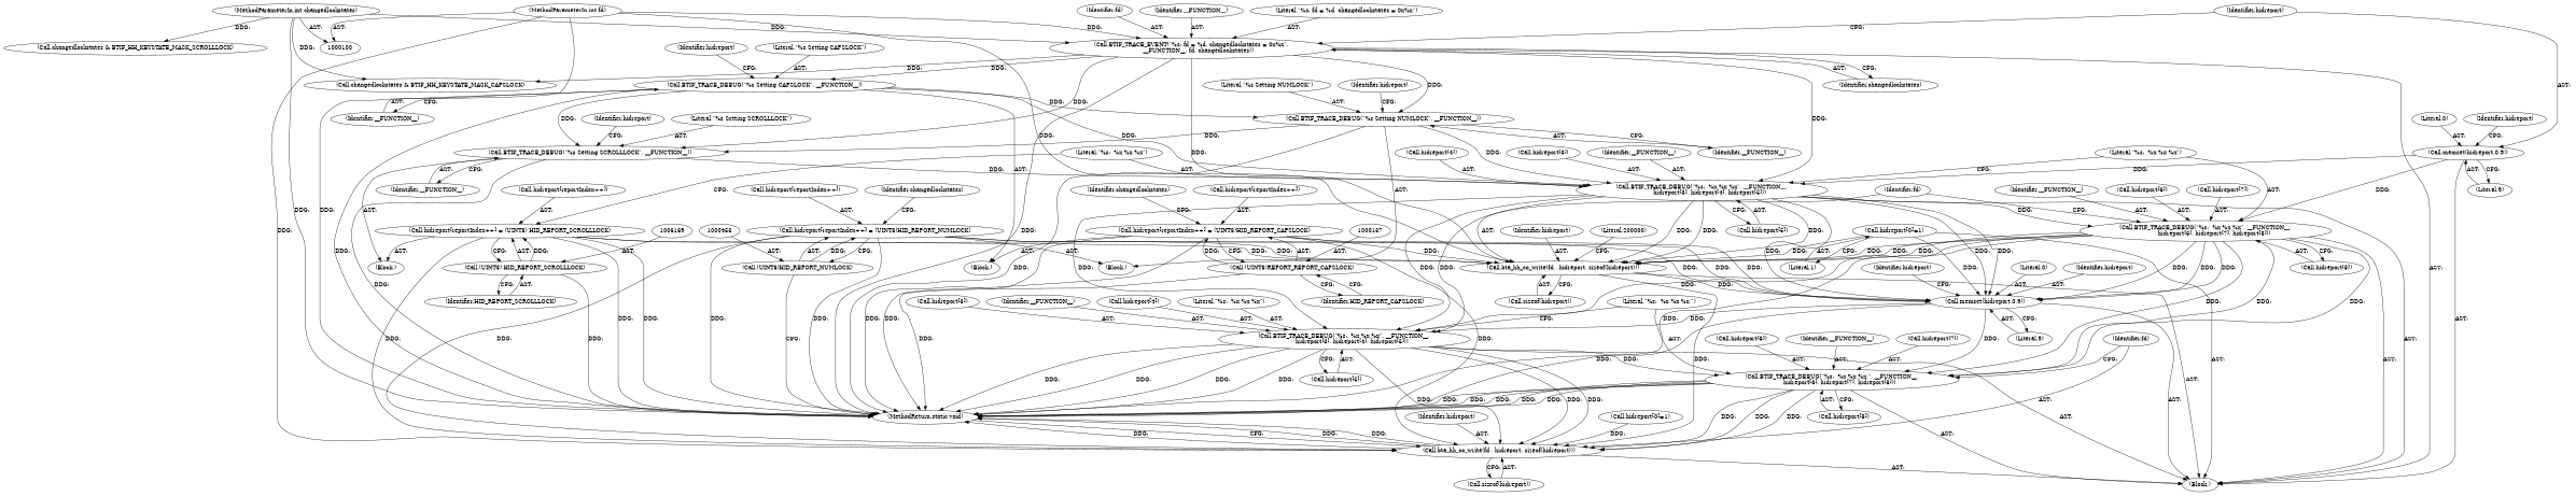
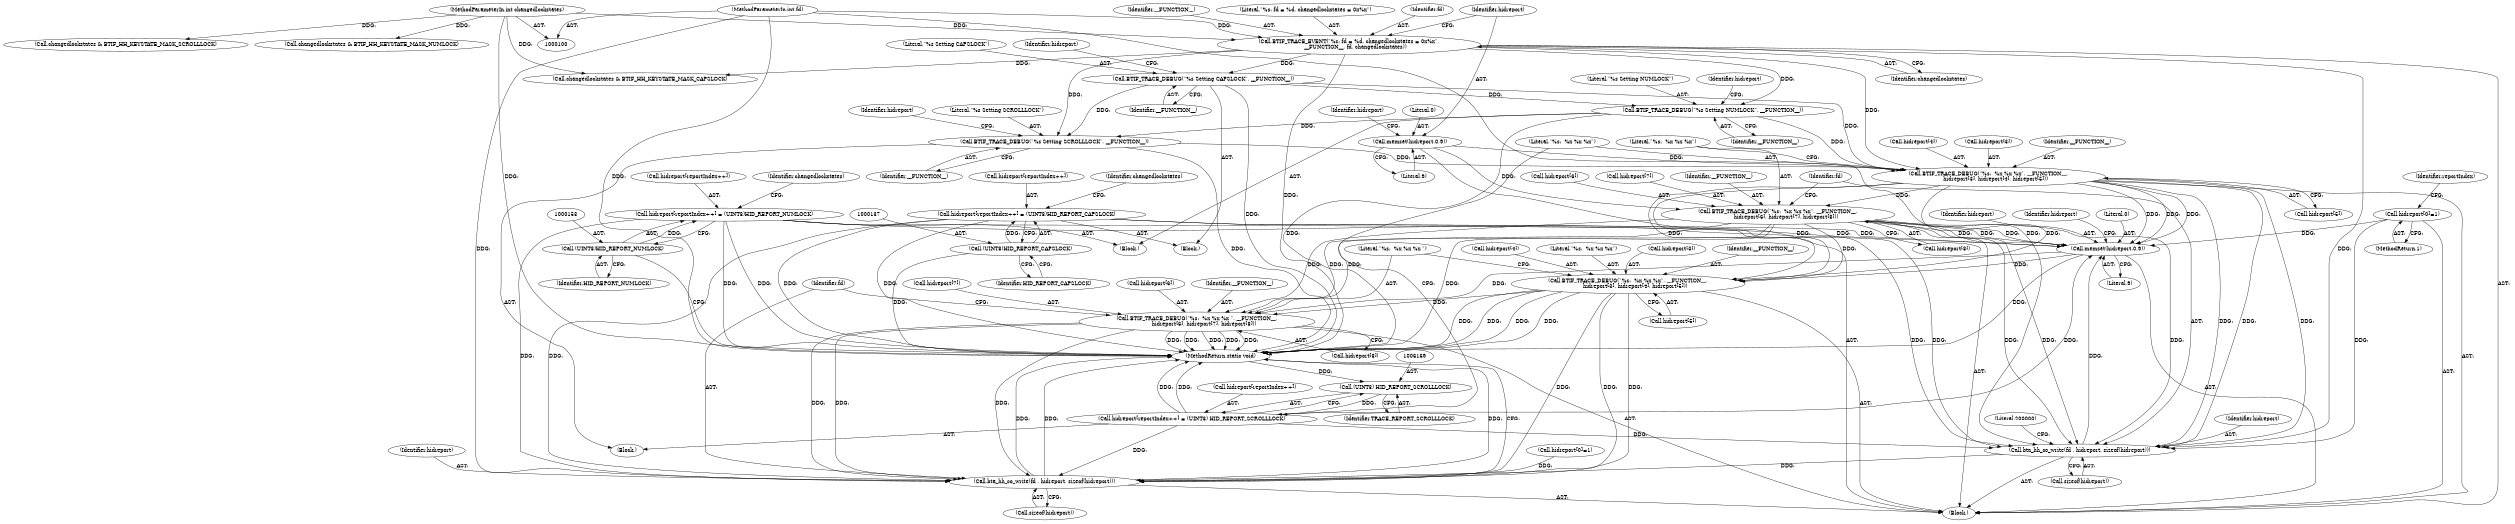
  digraph {
    n1 [label="(Call,memset(hidreport,0,9))"]
    n2 [label="(Call,BTIF_TRACE_DEBUG(\"%s:  %x %x %x\", __FUNCTION__,\n         hidreport[3], hidreport[4], hidreport[5]))"]
    n3 [label="(Call,BTIF_TRACE_DEBUG(\"%s:  %x %x %x \", __FUNCTION__,\n         hidreport[6], hidreport[7], hidreport[8]))"]
    n4 [label="(MethodReturn,static void)"]
    n5 [label="(Literal,9)"]
    n6 [label="(Block,)"]
    n7 [label="(Call,bta_hh_co_write(fd , hidreport, sizeof(hidreport)))"]
    n8 [label="(Call,hidreport[5])"]
    n9 [label="(Call,hidreport[8])"]
    n10 [label="(Call,BTIF_TRACE_DEBUG(\"%s:  %x %x %x\", __FUNCTION__,\n          hidreport[6], hidreport[7], hidreport[8]))"]
    n11 [label="(Call,bta_hh_co_write(fd , hidreport, sizeof(hidreport)))"]
    n12 [label="(Call,hidreport[8])"]
    n13 [label="(Call,sizeof(hidreport))"]
    n14 [label="(Call,BTIF_TRACE_DEBUG(\"%s:  %x %x %x\", __FUNCTION__,\n         hidreport[3], hidreport[4], hidreport[5]))"]
    n15 [label="(Call,hidreport[5])"]
    n16 [label="(Call,BTIF_TRACE_DEBUG(\"%s Setting CAPSLOCK\", __FUNCTION__))"]
    n17 [label="(Call,BTIF_TRACE_DEBUG(\"%s Setting SCROLLLOCK\", __FUNCTION__))"]
    n18 [label="(Call,BTIF_TRACE_DEBUG(\"%s Setting NUMLOCK\", __FUNCTION__))"]
    n19 [label="(Identifier,__FUNCTION__)"]
    n20 [label="(Block,)"]
    n21 [label="(Identifier,__FUNCTION__)"]
    n22 [label="(Block,)"]
    n23 [label="(Identifier,__FUNCTION__)"]
    n24 [label="(Block,)"]
    n25 [label="(Call,BTIF_TRACE_EVENT(\"%s: fd = %d, changedlockstates = 0x%x\",\n        __FUNCTION__, fd, changedlockstates))"]
    n26 [label="(Call,changedlockstates & BTIF_HH_KEYSTATE_MASK_CAPSLOCK)"]
    n27 [label="(Identifier,changedlockstates)"]
    n28 [label="(MethodParameterIn,int fd)"]
    1000100
    n30 [label="(Call,sizeof(hidreport))"]
    n31 [label="(MethodParameterIn,int changedlockstates)"]
    n32 [label="(Call,changedlockstates & BTIF_HH_KEYSTATE_MASK_SCROLLLOCK)"]
+   n33 [label="(Call,changedlockstates & BTIF_HH_KEYSTATE_MASK_NUMLOCK)"]
    n34 [label="(Call,memset(hidreport,0,9))"]
    n35 [label="(Literal,9)"]
    n36 [label="(Call,hidreport[reportIndex++] = (UINT8)HID_REPORT_CAPSLOCK)"]
-   n37 [label="(Call,(UINT8)REPORT_REPORT_CAPSLOCK)"]
+   n37 [label="(Call,(UINT8)HID_REPORT_CAPSLOCK)"]
    n38 [label="(Identifier,HID_REPORT_CAPSLOCK)"]
    n39 [label="(Call,hidreport[reportIndex++] = (UINT8)HID_REPORT_NUMLOCK)"]
    n40 [label="(Call,(UINT8)HID_REPORT_NUMLOCK)"]
+   n41 [label="(Identifier,HID_REPORT_NUMLOCK)"]
    n42 [label="(Call,hidreport[reportIndex++] = (UINT8) HID_REPORT_SCROLLLOCK)"]
    n43 [label="(Call,(UINT8) HID_REPORT_SCROLLLOCK)"]
-   n44 [label="(Identifier,HID_REPORT_SCROLLLOCK)"]
+   n44 [label="(Identifier,TRACE_REPORT_SCROLLLOCK)"]
    n45 [label="(Call,hidreport[0]=1)"]
-   n46 [label="(Literal,1)"]
+   n46 [label="(MethodReturn,1)"]
    n47 [label="(Call,hidreport[6])"]
    n48 [label="(Identifier,hidreport)"]
    n49 [label="(Identifier,changedlockstates)"]
    n50 [label="(Literal,\"%s:  %x %x %x\")"]
    n51 [label="(Call,hidreport[reportIndex++])"]
    n52 [label="(Literal,\"%s Setting NUMLOCK\")"]
    n53 [label="(Identifier,hidreport)"]
    n54 [label="(Call,hidreport[6])"]
    n55 [label="(Call,hidreport[4])"]
    n56 [label="(Call,hidreport[3])"]
    n57 [label="(Literal,0)"]
    n58 [label="(Call,hidreport[7])"]
    n59 [label="(Literal,\"%s Setting SCROLLLOCK\")"]
    n60 [label="(Call,hidreport[reportIndex++])"]
    n61 [label="(Identifier,hidreport)"]
    n62 [label="(Identifier,__FUNCTION__)"]
    n63 [label="(Identifier,changedlockstates)"]
    n64 [label="(Identifier,hidreport)"]
    n65 [label="(Call,hidreport[reportIndex++])"]
    n66 [label="(Call,hidreport[7])"]
    n67 [label="(Identifier,hidreport)"]
    n68 [label="(Identifier,fd)"]
    n69 [label="(Identifier,__FUNCTION__)"]
    n70 [label="(Call,hidreport[3])"]
    n71 [label="(Literal,\"%s: fd = %d, changedlockstates = 0x%x\")"]
+   n72 [label="(Identifier,reportIndex)"]
    n73 [label="(Identifier,hidreport)"]
    n74 [label="(Identifier,fd)"]
    n75 [label="(Literal,\"%s:  %x %x %x \")"]
    n76 [label="(Identifier,hidreport)"]
    n77 [label="(Literal,0)"]
    n78 [label="(Literal,\"%s:  %x %x %x\")"]
    n79 [label="(Identifier,__FUNCTION__)"]
    n80 [label="(Literal,\"%s Setting CAPSLOCK\")"]
    n81 [label="(Identifier,fd)"]
    n82 [label="(Call,hidreport[0]=1)"]
    n83 [label="(Identifier,hidreport)"]
    n84 [label="(Literal,200000)"]
    n85 [label="(Identifier,hidreport)"]
    n86 [label="(Identifier,__FUNCTION__)"]
    n87 [label="(Call,hidreport[4])"]
    n88 [label="(Literal,\"%s:  %x %x %x\")"]
    n89 [label="(Identifier,__FUNCTION__)"]
    1000137
-   1000153 [label=1000453]
+   1000153
    n92 [label=1006169]
    n1 -> n2 [label="DDG: "]
    n1 -> n3 [label="DDG: "]
    n1 -> n4 [label="DDG: "]
    n1 -> n5 [label="CFG: "]
    n1 -> n6 [label="AST: "]
    n2 -> n3 [label="DDG: "]
    n2 -> n4 [label="DDG: "]
    n2 -> n4 [label="DDG: "]
    n2 -> n4 [label="DDG: "]
    n2 -> n4 [label="DDG: "]
    n2 -> n6 [label="AST: "]
    n2 -> n7 [label="DDG: "]
    n2 -> n7 [label="DDG: "]
    n2 -> n7 [label="DDG: "]
    n2 -> n8 [label="CFG: "]
    n3 -> n4 [label="DDG: "]
    n3 -> n4 [label="DDG: "]
    n3 -> n4 [label="DDG: "]
    n3 -> n4 [label="DDG: "]
    n3 -> n4 [label="DDG: "]
    n3 -> n6 [label="AST: "]
    n3 -> n7 [label="DDG: "]
    n3 -> n7 [label="DDG: "]
    n3 -> n7 [label="DDG: "]
    n3 -> n9 [label="CFG: "]
    n4 -> n7 [label="CFG: "]
    n5 -> n1 [label="AST: "]
    n7 -> n4 [label="DDG: "]
    n7 -> n4 [label="DDG: "]
    n7 -> n4 [label="DDG: "]
    n7 -> n6 [label="AST: "]
    n7 -> n30 [label="CFG: "]
    n8 -> n2 [label="AST: "]
    n9 -> n3 [label="AST: "]
    n10 -> n1 [label="DDG: "]
    n10 -> n1 [label="DDG: "]
    n10 -> n1 [label="DDG: "]
    n10 -> n2 [label="DDG: "]
    n10 -> n3 [label="DDG: "]
    n10 -> n3 [label="DDG: "]
    n10 -> n3 [label="DDG: "]
    n10 -> n4 [label="DDG: "]
    n10 -> n6 [label="AST: "]
    n10 -> n11 [label="DDG: "]
    n10 -> n11 [label="DDG: "]
    n10 -> n11 [label="DDG: "]
    n10 -> n12 [label="CFG: "]
    n11 -> n1 [label="DDG: "]
    n11 -> n6 [label="AST: "]
    n11 -> n7 [label="DDG: "]
    n11 -> n13 [label="CFG: "]
    n12 -> n10 [label="AST: "]
    n13 -> n11 [label="AST: "]
    n14 -> n1 [label="DDG: "]
    n14 -> n1 [label="DDG: "]
    n14 -> n1 [label="DDG: "]
    n14 -> n2 [label="DDG: "]
    n14 -> n2 [label="DDG: "]
    n14 -> n2 [label="DDG: "]
    n14 -> n6 [label="AST: "]
    n14 -> n10 [label="DDG: "]
    n14 -> n11 [label="DDG: "]
    n14 -> n11 [label="DDG: "]
    n14 -> n11 [label="DDG: "]
    n14 -> n15 [label="CFG: "]
    n15 -> n14 [label="AST: "]
    n16 -> n4 [label="DDG: "]
    n16 -> n14 [label="DDG: "]
    n16 -> n17 [label="DDG: "]
    n16 -> n18 [label="DDG: "]
    n16 -> n19 [label="CFG: "]
    n16 -> n20 [label="AST: "]
    n17 -> n4 [label="DDG: "]
    n17 -> n14 [label="DDG: "]
    n17 -> n21 [label="CFG: "]
    n17 -> n22 [label="AST: "]
    n18 -> n4 [label="DDG: "]
    n18 -> n14 [label="DDG: "]
    n18 -> n17 [label="DDG: "]
    n18 -> n23 [label="CFG: "]
    n18 -> n24 [label="AST: "]
    n19 -> n16 [label="AST: "]
    n21 -> n17 [label="AST: "]
    n23 -> n18 [label="AST: "]
    n25 -> n4 [label="DDG: "]
    n25 -> n6 [label="AST: "]
    n25 -> n11 [label="DDG: "]
    n25 -> n14 [label="DDG: "]
    n25 -> n16 [label="DDG: "]
    n25 -> n17 [label="DDG: "]
    n25 -> n18 [label="DDG: "]
    n25 -> n26 [label="DDG: "]
    n25 -> n27 [label="CFG: "]
    n27 -> n25 [label="AST: "]
    n28 -> n4 [label="DDG: "]
    n28 -> n7 [label="DDG: "]
    n28 -> n11 [label="DDG: "]
    n28 -> n25 [label="DDG: "]
    n28 -> 1000100 [label="AST: "]
    n30 -> n7 [label="AST: "]
    n31 -> n4 [label="DDG: "]
    n31 -> n25 [label="DDG: "]
    n31 -> n26 [label="DDG: "]
    n31 -> 1000100 [label="AST: "]
    n31 -> n32 [label="DDG: "]
+   n31 -> n33 [label="DDG: "]
    n34 -> n6 [label="AST: "]
    n34 -> n10 [label="DDG: "]
    n34 -> n14 [label="DDG: "]
    n34 -> n35 [label="CFG: "]
    n35 -> n34 [label="AST: "]
    n36 -> n1 [label="DDG: "]
    n36 -> n4 [label="DDG: "]
    n36 -> n4 [label="DDG: "]
    n36 -> n7 [label="DDG: "]
    n36 -> n11 [label="DDG: "]
    n36 -> n20 [label="AST: "]
    n36 -> n37 [label="CFG: "]
    n37 -> n4 [label="DDG: "]
    n37 -> n36 [label="AST: "]
    n37 -> n36 [label="DDG: "]
    n37 -> n38 [label="CFG: "]
    n38 -> n37 [label="CFG: "]
    n39 -> n1 [label="DDG: "]
    n39 -> n4 [label="DDG: "]
    n39 -> n4 [label="DDG: "]
    n39 -> n7 [label="DDG: "]
    n39 -> n11 [label="DDG: "]
    n39 -> n24 [label="AST: "]
    n39 -> n40 [label="CFG: "]
    n40 -> n4 [label="CFG: "]
    n40 -> n39 [label="AST: "]
    n40 -> n39 [label="DDG: "]
+   n40 -> n41 [label="CFG: "]
+   n41 -> n40 [label="AST: "]
    n42 -> n1 [label="DDG: "]
    n42 -> n4 [label="DDG: "]
    n42 -> n4 [label="DDG: "]
    n42 -> n7 [label="DDG: "]
    n42 -> n11 [label="DDG: "]
    n42 -> n22 [label="AST: "]
    n42 -> n43 [label="CFG: "]
-   n43 -> n4 [label="DDG: "]
+   n4 -> n43 [label="DDG: "]
    n43 -> n42 [label="AST: "]
    n43 -> n42 [label="DDG: "]
    n43 -> n44 [label="CFG: "]
    n44 -> n43 [label="AST: "]
    n45 -> n1 [label="DDG: "]
    n45 -> n6 [label="AST: "]
    n45 -> n11 [label="DDG: "]
    n45 -> n46 [label="CFG: "]
    n46 -> n45 [label="AST: "]
    n47 -> n10 [label="AST: "]
    n48 -> n34 [label="CFG: "]
    n49 -> n36 [label="CFG: "]
    n50 -> n2 [label="AST: "]
    n51 -> n36 [label="AST: "]
    n52 -> n18 [label="AST: "]
    n53 -> n1 [label="CFG: "]
    n54 -> n3 [label="AST: "]
    n55 -> n14 [label="AST: "]
    n56 -> n2 [label="AST: "]
    n57 -> n1 [label="AST: "]
    n58 -> n10 [label="AST: "]
    n59 -> n17 [label="AST: "]
    n60 -> n42 [label="AST: "]
    n61 -> n18 [label="CFG: "]
    n62 -> n3 [label="AST: "]
    n63 -> n39 [label="CFG: "]
    n64 -> n1 [label="AST: "]
    n65 -> n39 [label="AST: "]
    n66 -> n3 [label="AST: "]
    n67 -> n16 [label="CFG: "]
    n68 -> n25 [label="AST: "]
    n69 -> n25 [label="AST: "]
    n70 -> n14 [label="AST: "]
    n71 -> n25 [label="AST: "]
+   n72 -> n45 [label="CFG: "]
    n73 -> n11 [label="AST: "]
    n74 -> n10 [label="CFG: "]
    n74 -> n11 [label="AST: "]
    n75 -> n2 [label="CFG: "]
    n75 -> n3 [label="AST: "]
    n76 -> n17 [label="CFG: "]
    n77 -> n34 [label="AST: "]
    n78 -> n10 [label="AST: "]
    n78 -> n14 [label="CFG: "]
    n79 -> n2 [label="AST: "]
    n80 -> n16 [label="AST: "]
    n81 -> n3 [label="CFG: "]
    n81 -> n7 [label="AST: "]
    n82 -> n7 [label="DDG: "]
    n83 -> n25 [label="CFG: "]
    n83 -> n34 [label="AST: "]
    n84 -> n11 [label="CFG: "]
    n85 -> n7 [label="AST: "]
    n86 -> n14 [label="AST: "]
    n87 -> n2 [label="AST: "]
    n88 -> n14 [label="AST: "]
    n88 -> n42 [label="CFG: "]
    n89 -> n10 [label="AST: "]
    1000137 -> n37 [label="AST: "]
    1000153 -> n40 [label="AST: "]
    n92 -> n43 [label="AST: "]
  }
